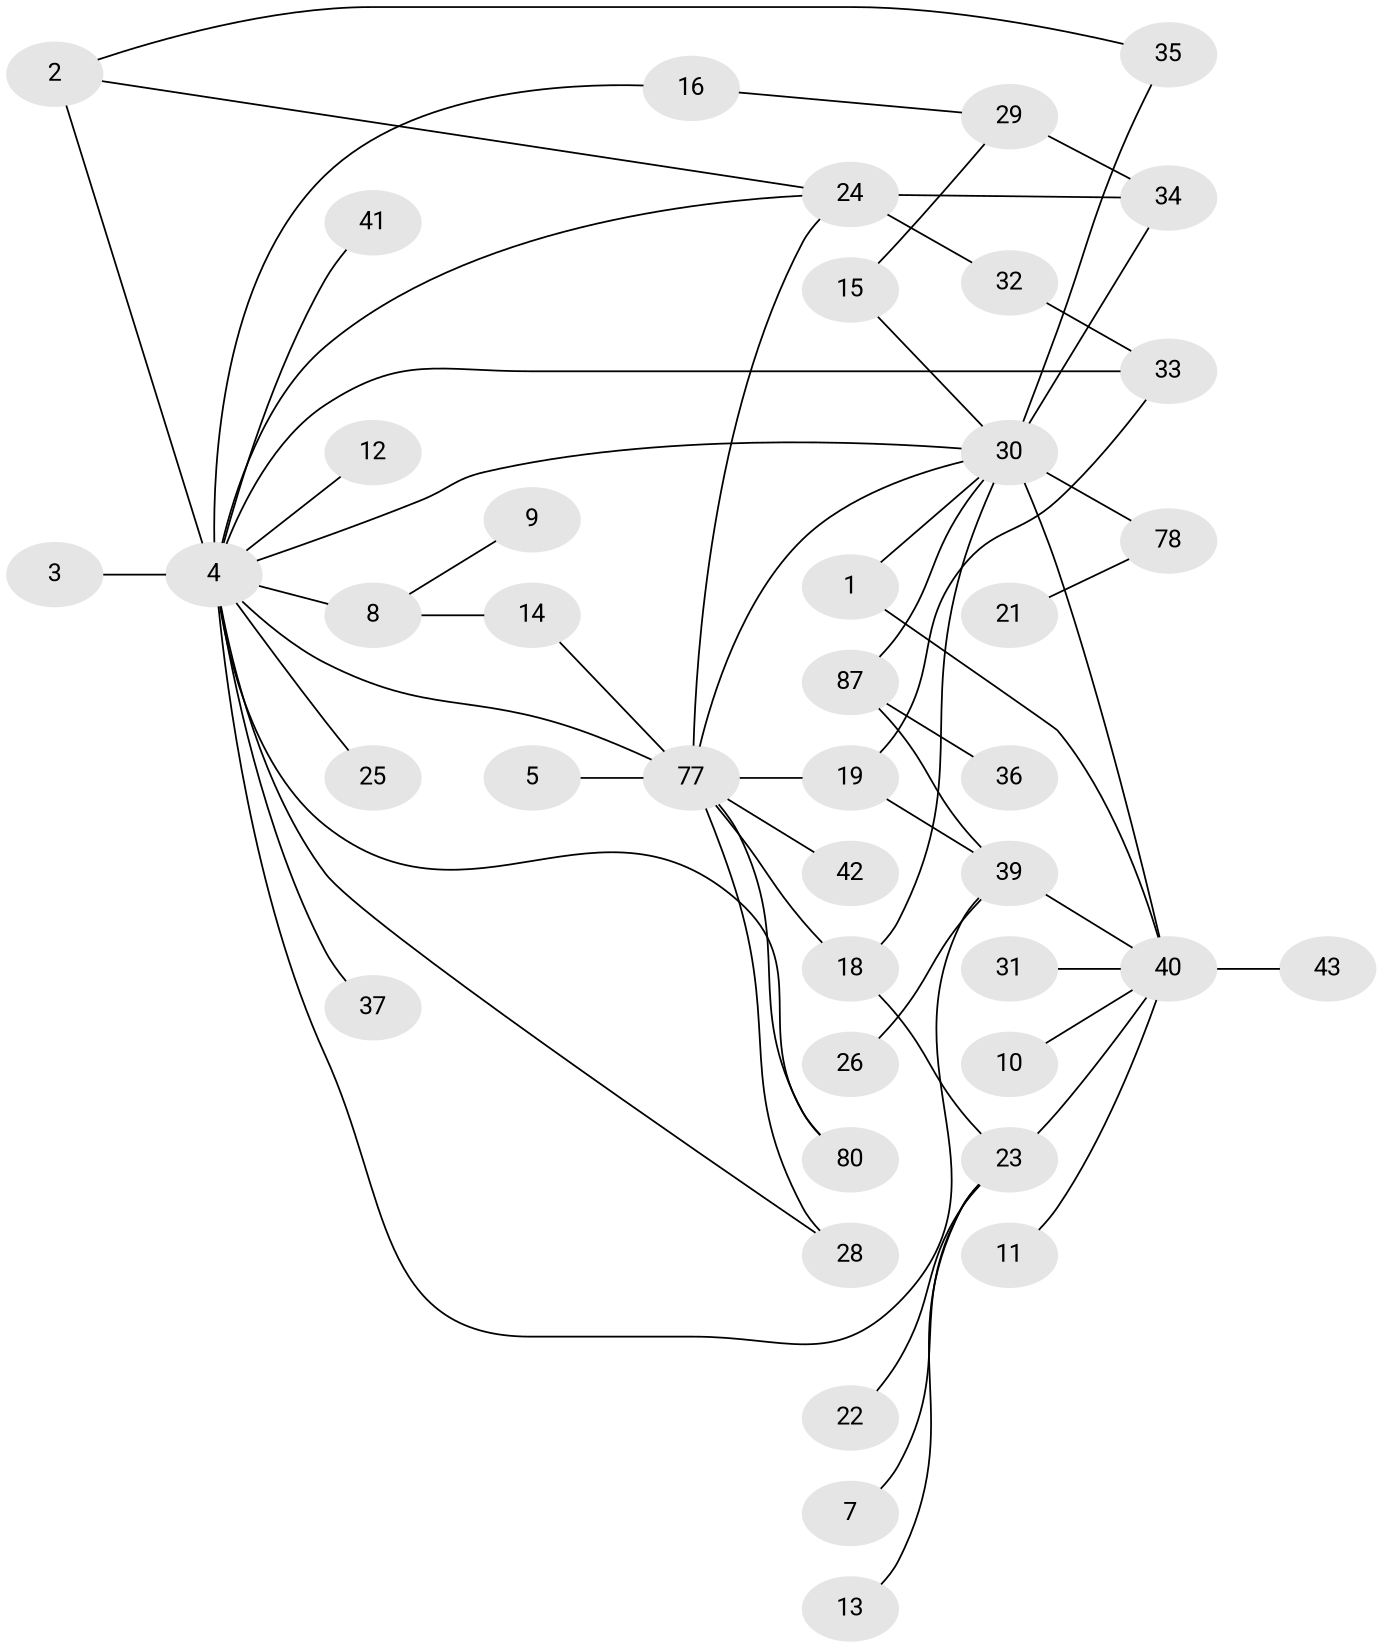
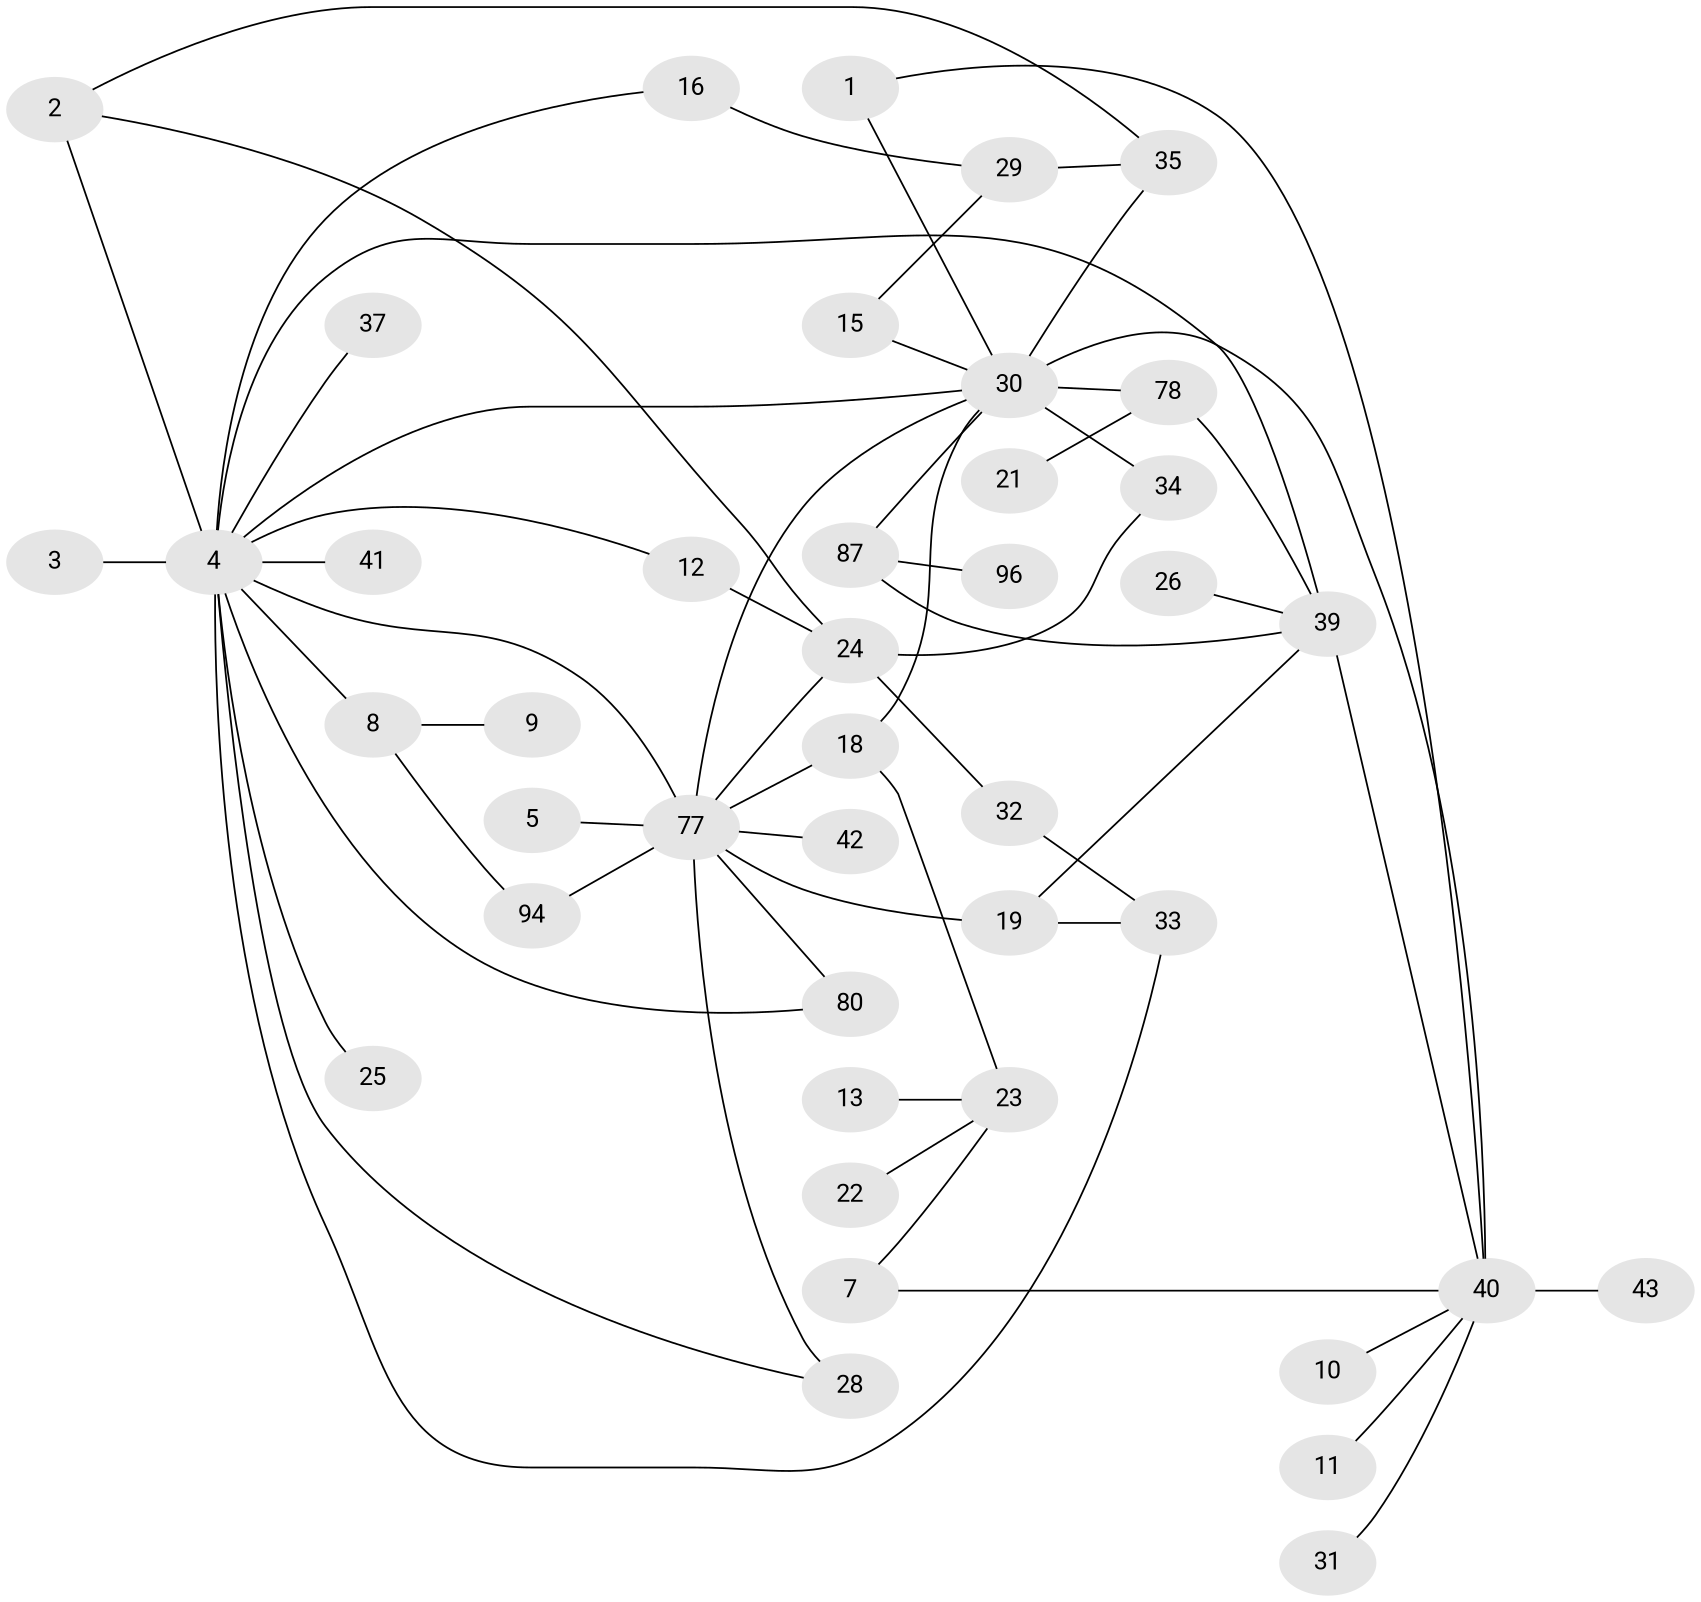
  graph {
    fontname=Roboto
    rankdir=LR
    node [color=gray90 fontname=Roboto style=filled]
    edge [fontname=Roboto weight=1.0]
    1
    30
    40
    35
    n5 [label=78]
    34
    43
    2
    4
    24
    8
    12
    16
    n14 [label=77]
    n15 [label=80]
    25
    28
    33
    37
    39
    41
    32
    3
    9
-   14
+   14 [label=94]
    29
    18
    19
    42
    5
    23
    7
    26
    10
    11
    13
    15
    21
    22
    n40 [label=87]
-   36
+   36 [label=96]
    31
    1 -- 30
    1 -- 40
    30 -- 40
    30 -- 35
    30 -- n5
    30 -- 34
    40 -- 43
+   n5 -- 39
    2 -- 35
    2 -- 4
    2 -- 24
    4 -- 30
-   4 -- 24
+   12 -- 24
    4 -- 8
    4 -- 12
    4 -- 16
    4 -- n14
    4 -- n15
    4 -- 25
    4 -- 28
    4 -- 33
    4 -- 37
    4 -- 39
    4 -- 41
    24 -- 34
    24 -- 32
    8 -- 9
    8 -- 14
    16 -- 29
    n14 -- 30
    n14 -- 24
    n14 -- n15
    n14 -- 28
    n14 -- 18
    n14 -- 19
    n14 -- 42
    39 -- 40
    32 -- 33
    3 -- 4
    14 -- n14
-   29 -- 34
+   29 -- 35
    18 -- 30
    18 -- 23 [weight=2.0]
    19 -- 33
    19 -- 39
    5 -- n14
-   23 -- 40
+   7 -- 40
    7 -- 23
    26 -- 39
    10 -- 40
    11 -- 40
    13 -- 23
    15 -- 30
    15 -- 29
    21 -- n5
    22 -- 23
    n40 -- 30
    n40 -- 39
    n40 -- 36
    31 -- 40
  }
